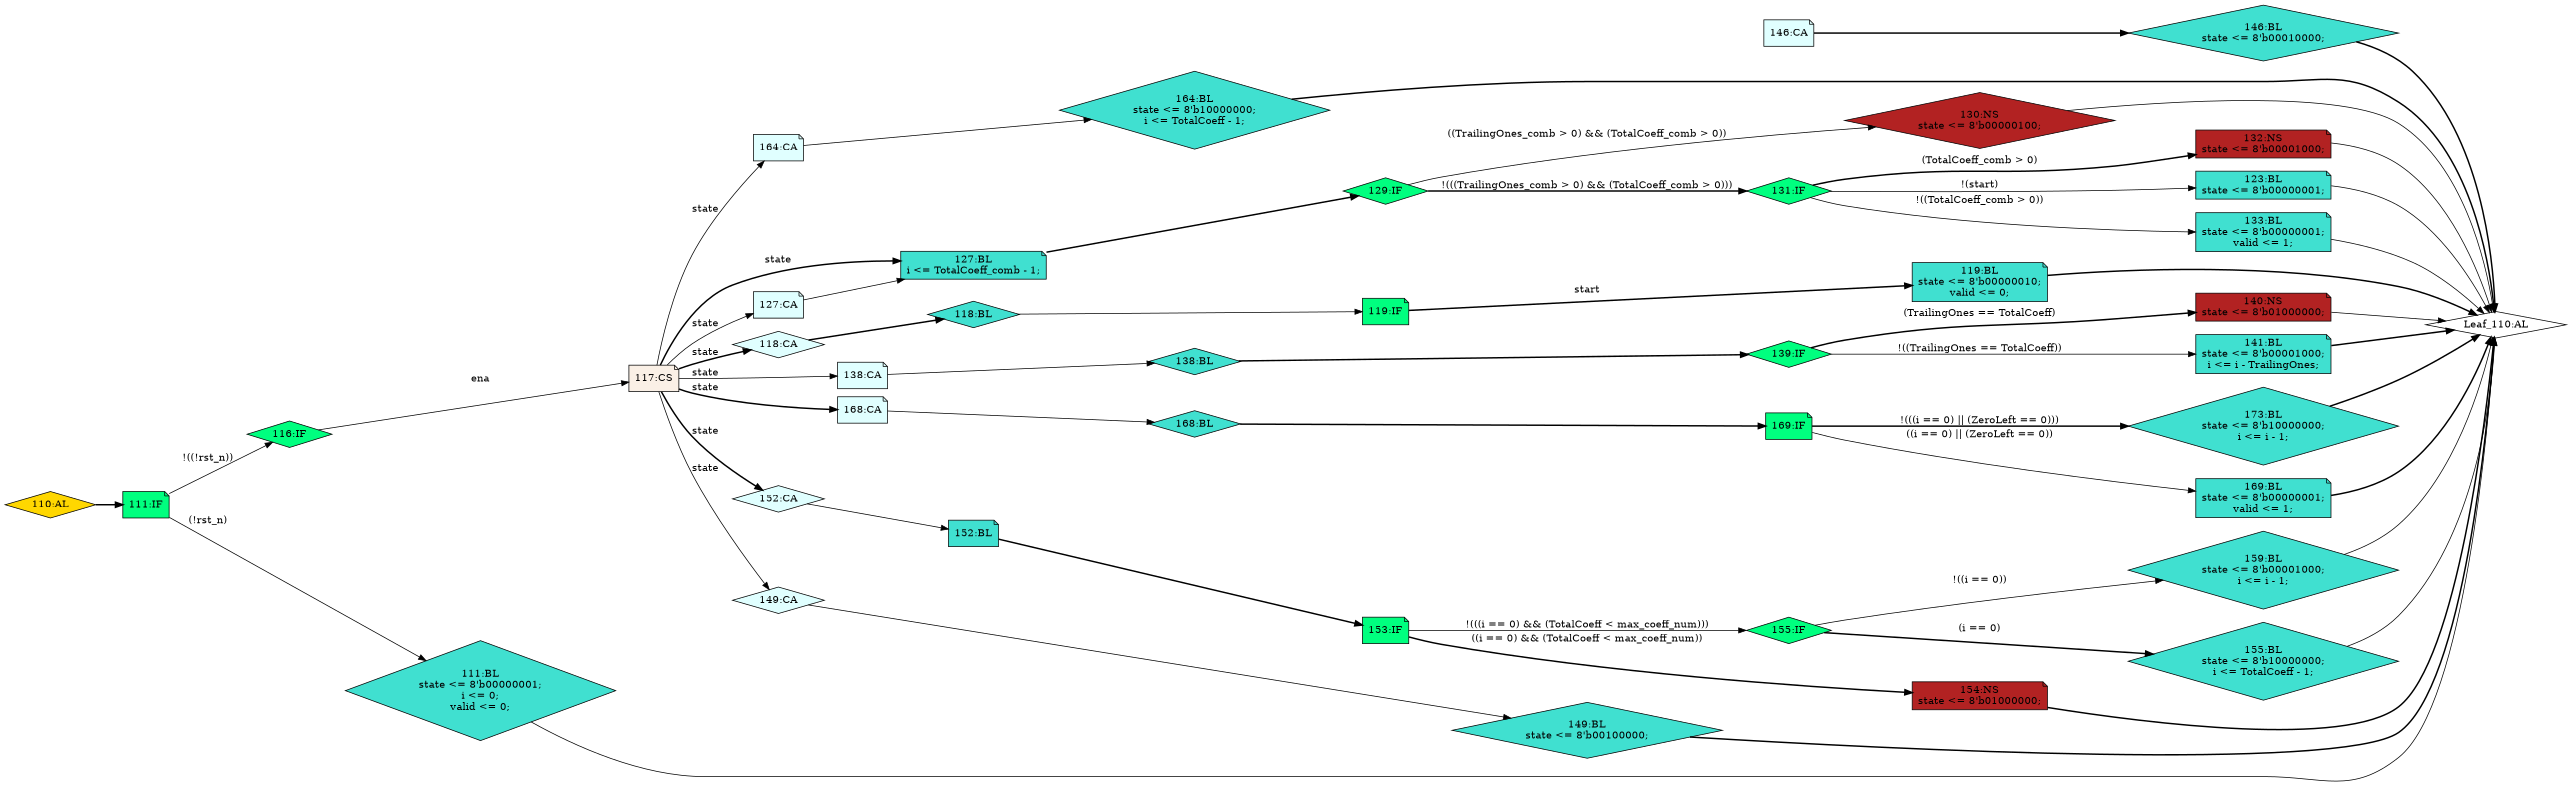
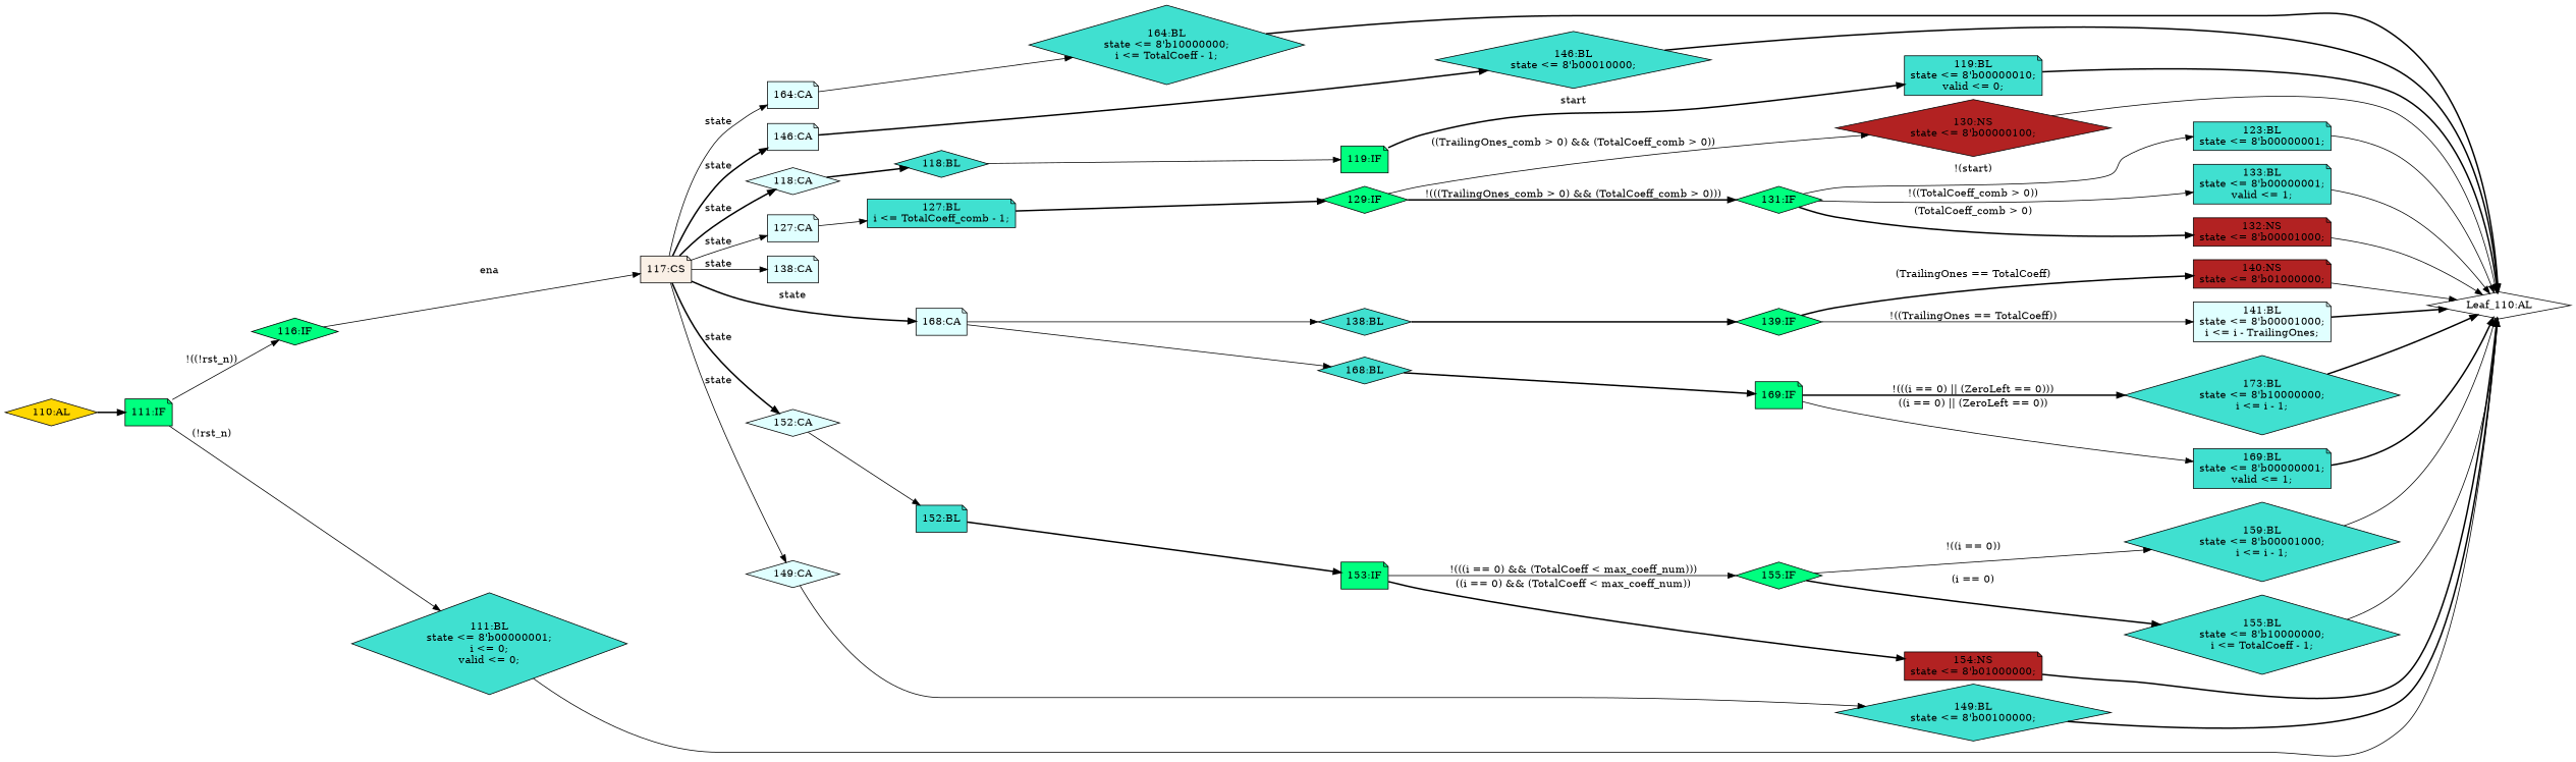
  strict digraph {
    rankdir=LR
    node [fillcolor=turquoise shape=diamond statements="[]" style=filled typ=Block]
    edge [cond="[]" lineno=None style=solid]
    n1 [ast="<pyverilog.vparser.ast.Case object at 0x7f4aed5437d0>" fillcolor=lightcyan label="164:CA" shape=note typ=Case]
    n2 [ast="<pyverilog.vparser.ast.Block object at 0x7f4aed543910>" label="164:BL\nstate <= 8'b10000000;\ni <= TotalCoeff - 1;" statements="[<pyverilog.vparser.ast.NonblockingSubstitution object at 0x7f4aed543950>, <pyverilog.vparser.ast.NonblockingSubstitution object at 0x7f4aed543ad0>]"]
    n3 [def_var="['i', 'state', 'valid']" label="Leaf_110:AL" fillcolor="" statements="" style="" typ=""]
    n4 [ast="<pyverilog.vparser.ast.IfStatement object at 0x7f4aed543f10>" fillcolor=springgreen label="116:IF" typ=IfStatement]
    n5 [ast="<pyverilog.vparser.ast.CaseStatement object at 0x7f4aed543fd0>" fillcolor=linen label="117:CS" shape=note typ=CaseStatement]
    n6 [ast="<pyverilog.vparser.ast.Case object at 0x7f4aed563710>" fillcolor=lightcyan label="146:CA" shape=note typ=Case]
    n7 [ast="<pyverilog.vparser.ast.Case object at 0x7f4aed5410d0>" fillcolor=lightcyan label="118:CA" typ=Case]
    n8 [ast="<pyverilog.vparser.ast.Case object at 0x7f4aed5416d0>" fillcolor=lightcyan label="127:CA" shape=note typ=Case]
    n9 [ast="<pyverilog.vparser.ast.Case object at 0x7f4aed563050>" fillcolor=lightcyan label="138:CA" shape=note typ=Case]
    n10 [ast="<pyverilog.vparser.ast.Case object at 0x7f4aed54b890>" fillcolor=lightcyan label="168:CA" shape=note typ=Case]
    n11 [ast="<pyverilog.vparser.ast.Case object at 0x7f4aed563c10>" fillcolor=lightcyan label="152:CA" typ=Case]
    n12 [ast="<pyverilog.vparser.ast.Case object at 0x7f4aed563990>" fillcolor=lightcyan label="149:CA" typ=Case]
    n13 [ast="<pyverilog.vparser.ast.Block object at 0x7f4aed563790>" label="146:BL\nstate <= 8'b00010000;" statements="[<pyverilog.vparser.ast.NonblockingSubstitution object at 0x7f4aed5637d0>]"]
    n14 [ast="<pyverilog.vparser.ast.Block object at 0x7f4aed541150>" label="118:BL"]
    n15 [ast="<pyverilog.vparser.ast.Block object at 0x7f4aed541750>" label="127:BL\ni <= TotalCoeff_comb - 1;" shape=note statements="[<pyverilog.vparser.ast.NonblockingSubstitution object at 0x7f4aed541790>]"]
    n16 [ast="<pyverilog.vparser.ast.Block object at 0x7f4aed5630d0>" label="138:BL"]
    n17 [ast="<pyverilog.vparser.ast.Block object at 0x7f4aed54b910>" label="168:BL"]
    n18 [ast="<pyverilog.vparser.ast.Block object at 0x7f4aed563c90>" label="152:BL" shape=note]
    n19 [ast="<pyverilog.vparser.ast.Block object at 0x7f4aed563a10>" label="149:BL\nstate <= 8'b00100000;" statements="[<pyverilog.vparser.ast.NonblockingSubstitution object at 0x7f4aed563a50>]"]
    n20 [ast="<pyverilog.vparser.ast.IfStatement object at 0x7f4aed563d10>" fillcolor=springgreen label="155:IF" typ=IfStatement]
    n21 [ast="<pyverilog.vparser.ast.Block object at 0x7f4aed563d50>" label="159:BL\nstate <= 8'b00001000;\ni <= i - 1;" statements="[<pyverilog.vparser.ast.NonblockingSubstitution object at 0x7f4aed563d90>, <pyverilog.vparser.ast.NonblockingSubstitution object at 0x7f4aed563f10>]"]
    n22 [ast="<pyverilog.vparser.ast.Block object at 0x7f4aed54b110>" label="155:BL\nstate <= 8'b10000000;\ni <= TotalCoeff - 1;" statements="[<pyverilog.vparser.ast.NonblockingSubstitution object at 0x7f4aed54b150>, <pyverilog.vparser.ast.NonblockingSubstitution object at 0x7f4aed54b290>]"]
    n23 [ast="<pyverilog.vparser.ast.IfStatement object at 0x7f4aed563cd0>" fillcolor=springgreen label="153:IF" shape=note typ=IfStatement]
    n24 [ast="<pyverilog.vparser.ast.NonblockingSubstitution object at 0x7f4aed54b510>" fillcolor=firebrick label="154:NS\nstate <= 8'b01000000;" shape=note statements="[<pyverilog.vparser.ast.NonblockingSubstitution object at 0x7f4aed54b510>]" typ=NonblockingSubstitution]
    n25 [ast="<pyverilog.vparser.ast.Block object at 0x7f4aed54b990>" label="173:BL\nstate <= 8'b10000000;\ni <= i - 1;" statements="[<pyverilog.vparser.ast.NonblockingSubstitution object at 0x7f4aed54b9d0>, <pyverilog.vparser.ast.NonblockingSubstitution object at 0x7f4aed54bb50>]"]
    n26 [ast="<pyverilog.vparser.ast.Block object at 0x7f4aed5411d0>" label="123:BL\nstate <= 8'b00000001;" shape=note statements="[<pyverilog.vparser.ast.NonblockingSubstitution object at 0x7f4aed541210>]"]
    n27 [ast="<pyverilog.vparser.ast.IfStatement object at 0x7f4aed54b950>" fillcolor=springgreen label="169:IF" shape=note typ=IfStatement]
    n28 [ast="<pyverilog.vparser.ast.Block object at 0x7f4aed54bd10>" label="169:BL\nstate <= 8'b00000001;\nvalid <= 1;" shape=note statements="[<pyverilog.vparser.ast.NonblockingSubstitution object at 0x7f4aed54bd50>, <pyverilog.vparser.ast.NonblockingSubstitution object at 0x7f4aed54be90>]"]
    n29 [ast="<pyverilog.vparser.ast.NonblockingSubstitution object at 0x7f4aed541c90>" fillcolor=firebrick label="130:NS\nstate <= 8'b00000100;" statements="[<pyverilog.vparser.ast.NonblockingSubstitution object at 0x7f4aed541c90>]" typ=NonblockingSubstitution]
    n30 [ast="<pyverilog.vparser.ast.NonblockingSubstitution object at 0x7f4aed563490>" fillcolor=firebrick label="140:NS\nstate <= 8'b01000000;" shape=note statements="[<pyverilog.vparser.ast.NonblockingSubstitution object at 0x7f4aed563490>]" typ=NonblockingSubstitution]
-   n31 [ast="<pyverilog.vparser.ast.Block object at 0x7f4aed563150>" label="141:BL\nstate <= 8'b00001000;\ni <= i - TrailingOnes;" shape=note statements="[<pyverilog.vparser.ast.NonblockingSubstitution object at 0x7f4aed563190>, <pyverilog.vparser.ast.NonblockingSubstitution object at 0x7f4aed563310>]"]
+   n31 [ast="<pyverilog.vparser.ast.Block object at 0x7f4aed563150>" fillcolor=lightcyan label="141:BL\nstate <= 8'b00001000;\ni <= i - TrailingOnes;" shape=note statements="[<pyverilog.vparser.ast.NonblockingSubstitution object at 0x7f4aed563190>, <pyverilog.vparser.ast.NonblockingSubstitution object at 0x7f4aed563310>]"]
    n32 [ast="<pyverilog.vparser.ast.IfStatement object at 0x7f4aed541190>" fillcolor=springgreen label="119:IF" shape=note typ=IfStatement]
    n33 [ast="<pyverilog.vparser.ast.Block object at 0x7f4aed541390>" label="119:BL\nstate <= 8'b00000010;\nvalid <= 0;" shape=note statements="[<pyverilog.vparser.ast.NonblockingSubstitution object at 0x7f4aed5413d0>, <pyverilog.vparser.ast.NonblockingSubstitution object at 0x7f4aed541510>]"]
    n34 [ast="<pyverilog.vparser.ast.IfStatement object at 0x7f4aed5419d0>" fillcolor=springgreen label="129:IF" typ=IfStatement]
    n35 [ast="<pyverilog.vparser.ast.IfStatement object at 0x7f4aed541a10>" fillcolor=springgreen label="131:IF" typ=IfStatement]
    n36 [ast="<pyverilog.vparser.ast.Block object at 0x7f4aed543ed0>" label="133:BL\nstate <= 8'b00000001;\nvalid <= 1;" shape=note statements="[<pyverilog.vparser.ast.NonblockingSubstitution object at 0x7f4aee174ad0>, <pyverilog.vparser.ast.NonblockingSubstitution object at 0x7f4aed543d90>]"]
    n37 [ast="<pyverilog.vparser.ast.NonblockingSubstitution object at 0x7f4aed541a50>" fillcolor=firebrick label="132:NS\nstate <= 8'b00001000;" shape=note statements="[<pyverilog.vparser.ast.NonblockingSubstitution object at 0x7f4aed541a50>]" typ=NonblockingSubstitution]
    n38 [ast="<pyverilog.vparser.ast.Block object at 0x7f4aed568650>" label="111:BL\nstate <= 8'b00000001;\ni <= 0;\nvalid <= 0;" statements="[<pyverilog.vparser.ast.NonblockingSubstitution object at 0x7f4aed568290>, <pyverilog.vparser.ast.NonblockingSubstitution object at 0x7f4aed5683d0>, <pyverilog.vparser.ast.NonblockingSubstitution object at 0x7f4aed568510>]"]
    n39 [ast="<pyverilog.vparser.ast.IfStatement object at 0x7f4aed563110>" fillcolor=springgreen label="139:IF" typ=IfStatement]
    n40 [ast="<pyverilog.vparser.ast.IfStatement object at 0x7f4aed568690>" fillcolor=springgreen label="111:IF" shape=note typ=IfStatement]
    n41 [ast="<pyverilog.vparser.ast.Always object at 0x7f4aed568790>" clk_sens=True fillcolor=gold label="110:AL" sens="['clk', 'rst_n']" typ=Always use_var="['rst_n', 'TotalCoeff_comb', 'ena', 'i', 'start', 'state', 'max_coeff_num', 'TrailingOnes_comb', 'TotalCoeff', 'ZeroLeft', 'TrailingOnes']"]
    n1 -> n2
    n2 -> n3 [style=bold]
    n4 -> n5 [cond="['ena']" label=ena lineno=116]
    n5 -> n1 [cond="['state']" label=state lineno=117]
-   n5 -> n15 [cond="['state']" label=state lineno=117 style=bold]
+   n5 -> n6 [cond="['state']" label=state lineno=117 style=bold]
    n5 -> n7 [cond="['state']" label=state lineno=117 style=bold]
    n5 -> n8 [cond="['state']" label=state lineno=117]
    n5 -> n9 [cond="['state']" label=state lineno=117]
    n5 -> n10 [cond="['state']" label=state lineno=117 style=bold]
    n5 -> n11 [cond="['state']" label=state lineno=117 style=bold]
    n5 -> n12 [cond="['state']" label=state lineno=117]
    n6 -> n13 [style=bold]
    n7 -> n14 [style=bold]
    n8 -> n15
-   n9 -> n16
+   n10 -> n16
    n10 -> n17
    n11 -> n18
    n12 -> n19
    n13 -> n3 [style=bold]
    n14 -> n32
    n15 -> n34 [style=bold]
    n16 -> n39 [style=bold]
    n17 -> n27 [style=bold]
    n18 -> n23 [style=bold]
    n19 -> n3 [style=bold]
    n20 -> n21 [cond="['i']" label="!((i == 0))" lineno=155]
    n20 -> n22 [cond="['i']" label="(i == 0)" lineno=155 style=bold]
    n21 -> n3
    n22 -> n3
    n23 -> n20 [cond="['i', 'TotalCoeff', 'max_coeff_num']" label="!(((i == 0) && (TotalCoeff < max_coeff_num)))" lineno=153]
    n23 -> n24 [cond="['i', 'TotalCoeff', 'max_coeff_num']" label="((i == 0) && (TotalCoeff < max_coeff_num))" lineno=153 style=bold]
    n24 -> n3 [style=bold]
    n25 -> n3 [style=bold]
    n26 -> n3
    n27 -> n25 [cond="['i', 'ZeroLeft']" label="!(((i == 0) || (ZeroLeft == 0)))" lineno=169 style=bold]
    n27 -> n28 [cond="['i', 'ZeroLeft']" label="((i == 0) || (ZeroLeft == 0))" lineno=169]
    n28 -> n3 [style=bold]
    n29 -> n3
    n30 -> n3
    n31 -> n3 [style=bold]
    n32 -> n33 [cond="['start']" label=start lineno=119 style=bold]
    n33 -> n3 [style=bold]
    n34 -> n29 [cond="['TrailingOnes_comb', 'TotalCoeff_comb']" label="((TrailingOnes_comb > 0) && (TotalCoeff_comb > 0))" lineno=129]
    n34 -> n35 [cond="['TrailingOnes_comb', 'TotalCoeff_comb']" label="!(((TrailingOnes_comb > 0) && (TotalCoeff_comb > 0)))" lineno=129 style=bold]
    n35 -> n26 [cond="['start']" label="!(start)" lineno=119]
    n35 -> n36 [cond="['TotalCoeff_comb']" label="!((TotalCoeff_comb > 0))" lineno=131]
    n35 -> n37 [cond="['TotalCoeff_comb']" label="(TotalCoeff_comb > 0)" lineno=131 style=bold]
    n36 -> n3
    n37 -> n3
    n38 -> n3
    n39 -> n30 [cond="['TrailingOnes', 'TotalCoeff']" label="(TrailingOnes == TotalCoeff)" lineno=139 style=bold]
    n39 -> n31 [cond="['TrailingOnes', 'TotalCoeff']" label="!((TrailingOnes == TotalCoeff))" lineno=139]
    n40 -> n4 [cond="['rst_n']" label="!((!rst_n))" lineno=111]
    n40 -> n38 [cond="['rst_n']" label="(!rst_n)" lineno=111]
    n41 -> n40 [style=bold]
  }
